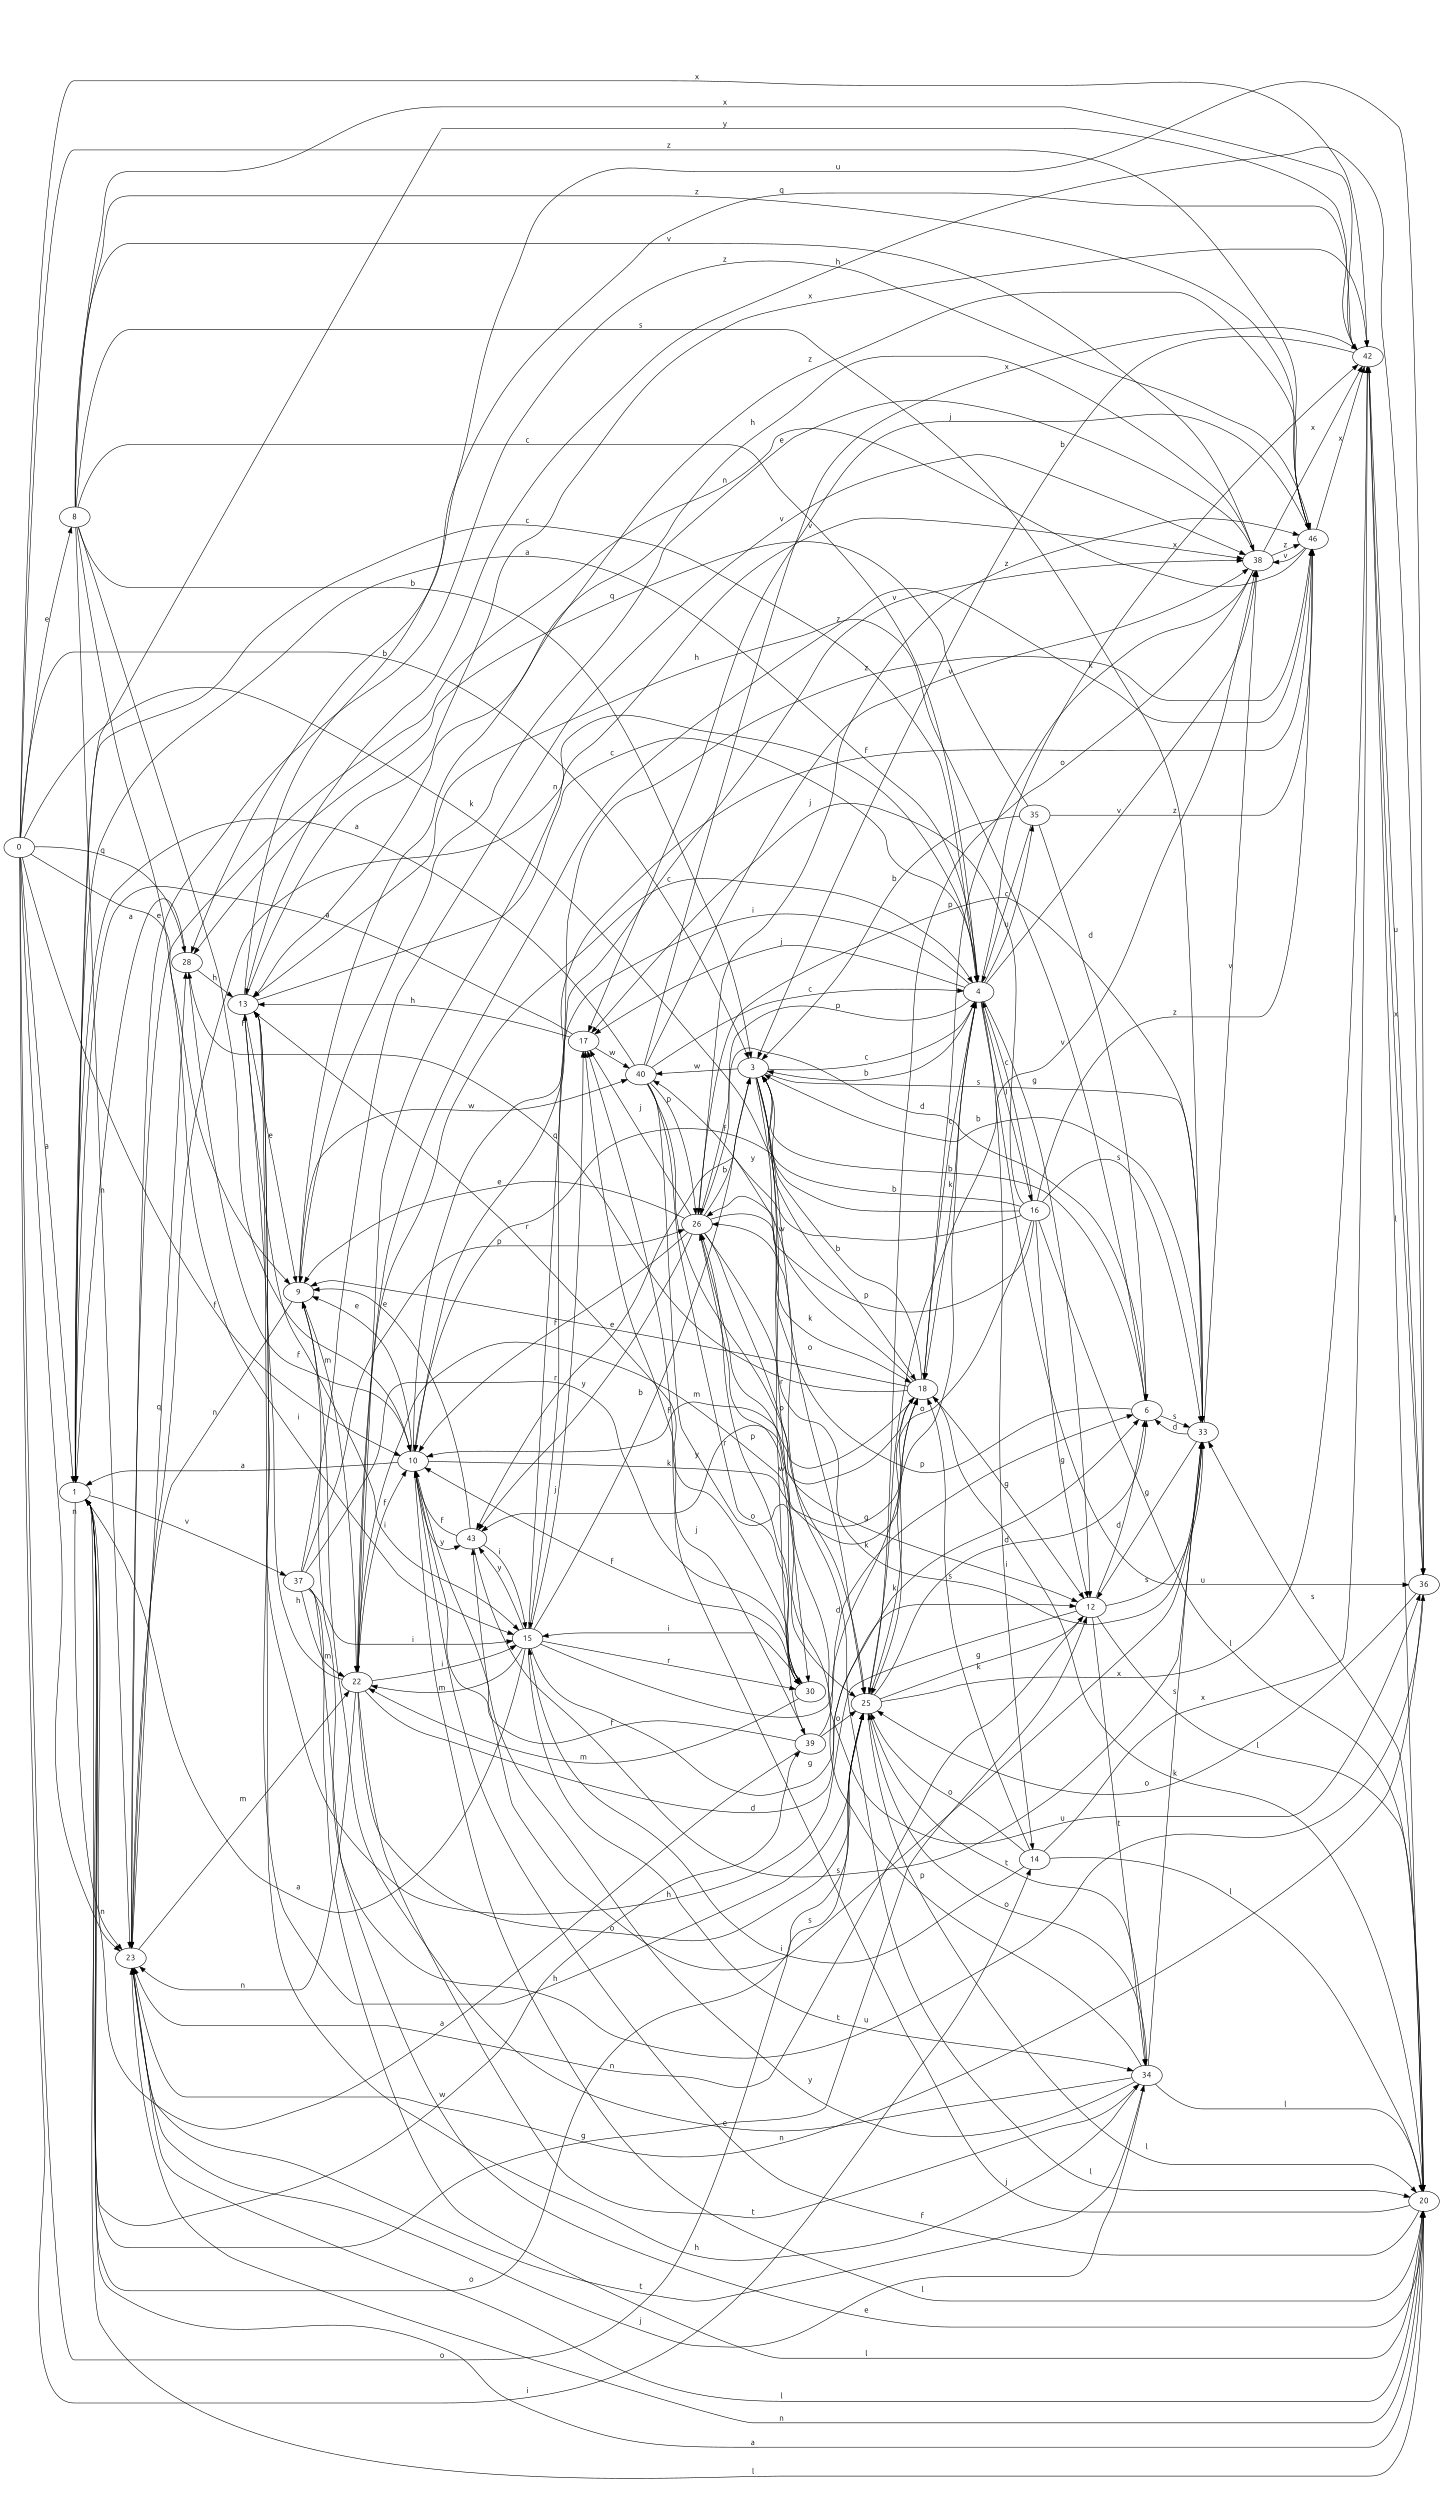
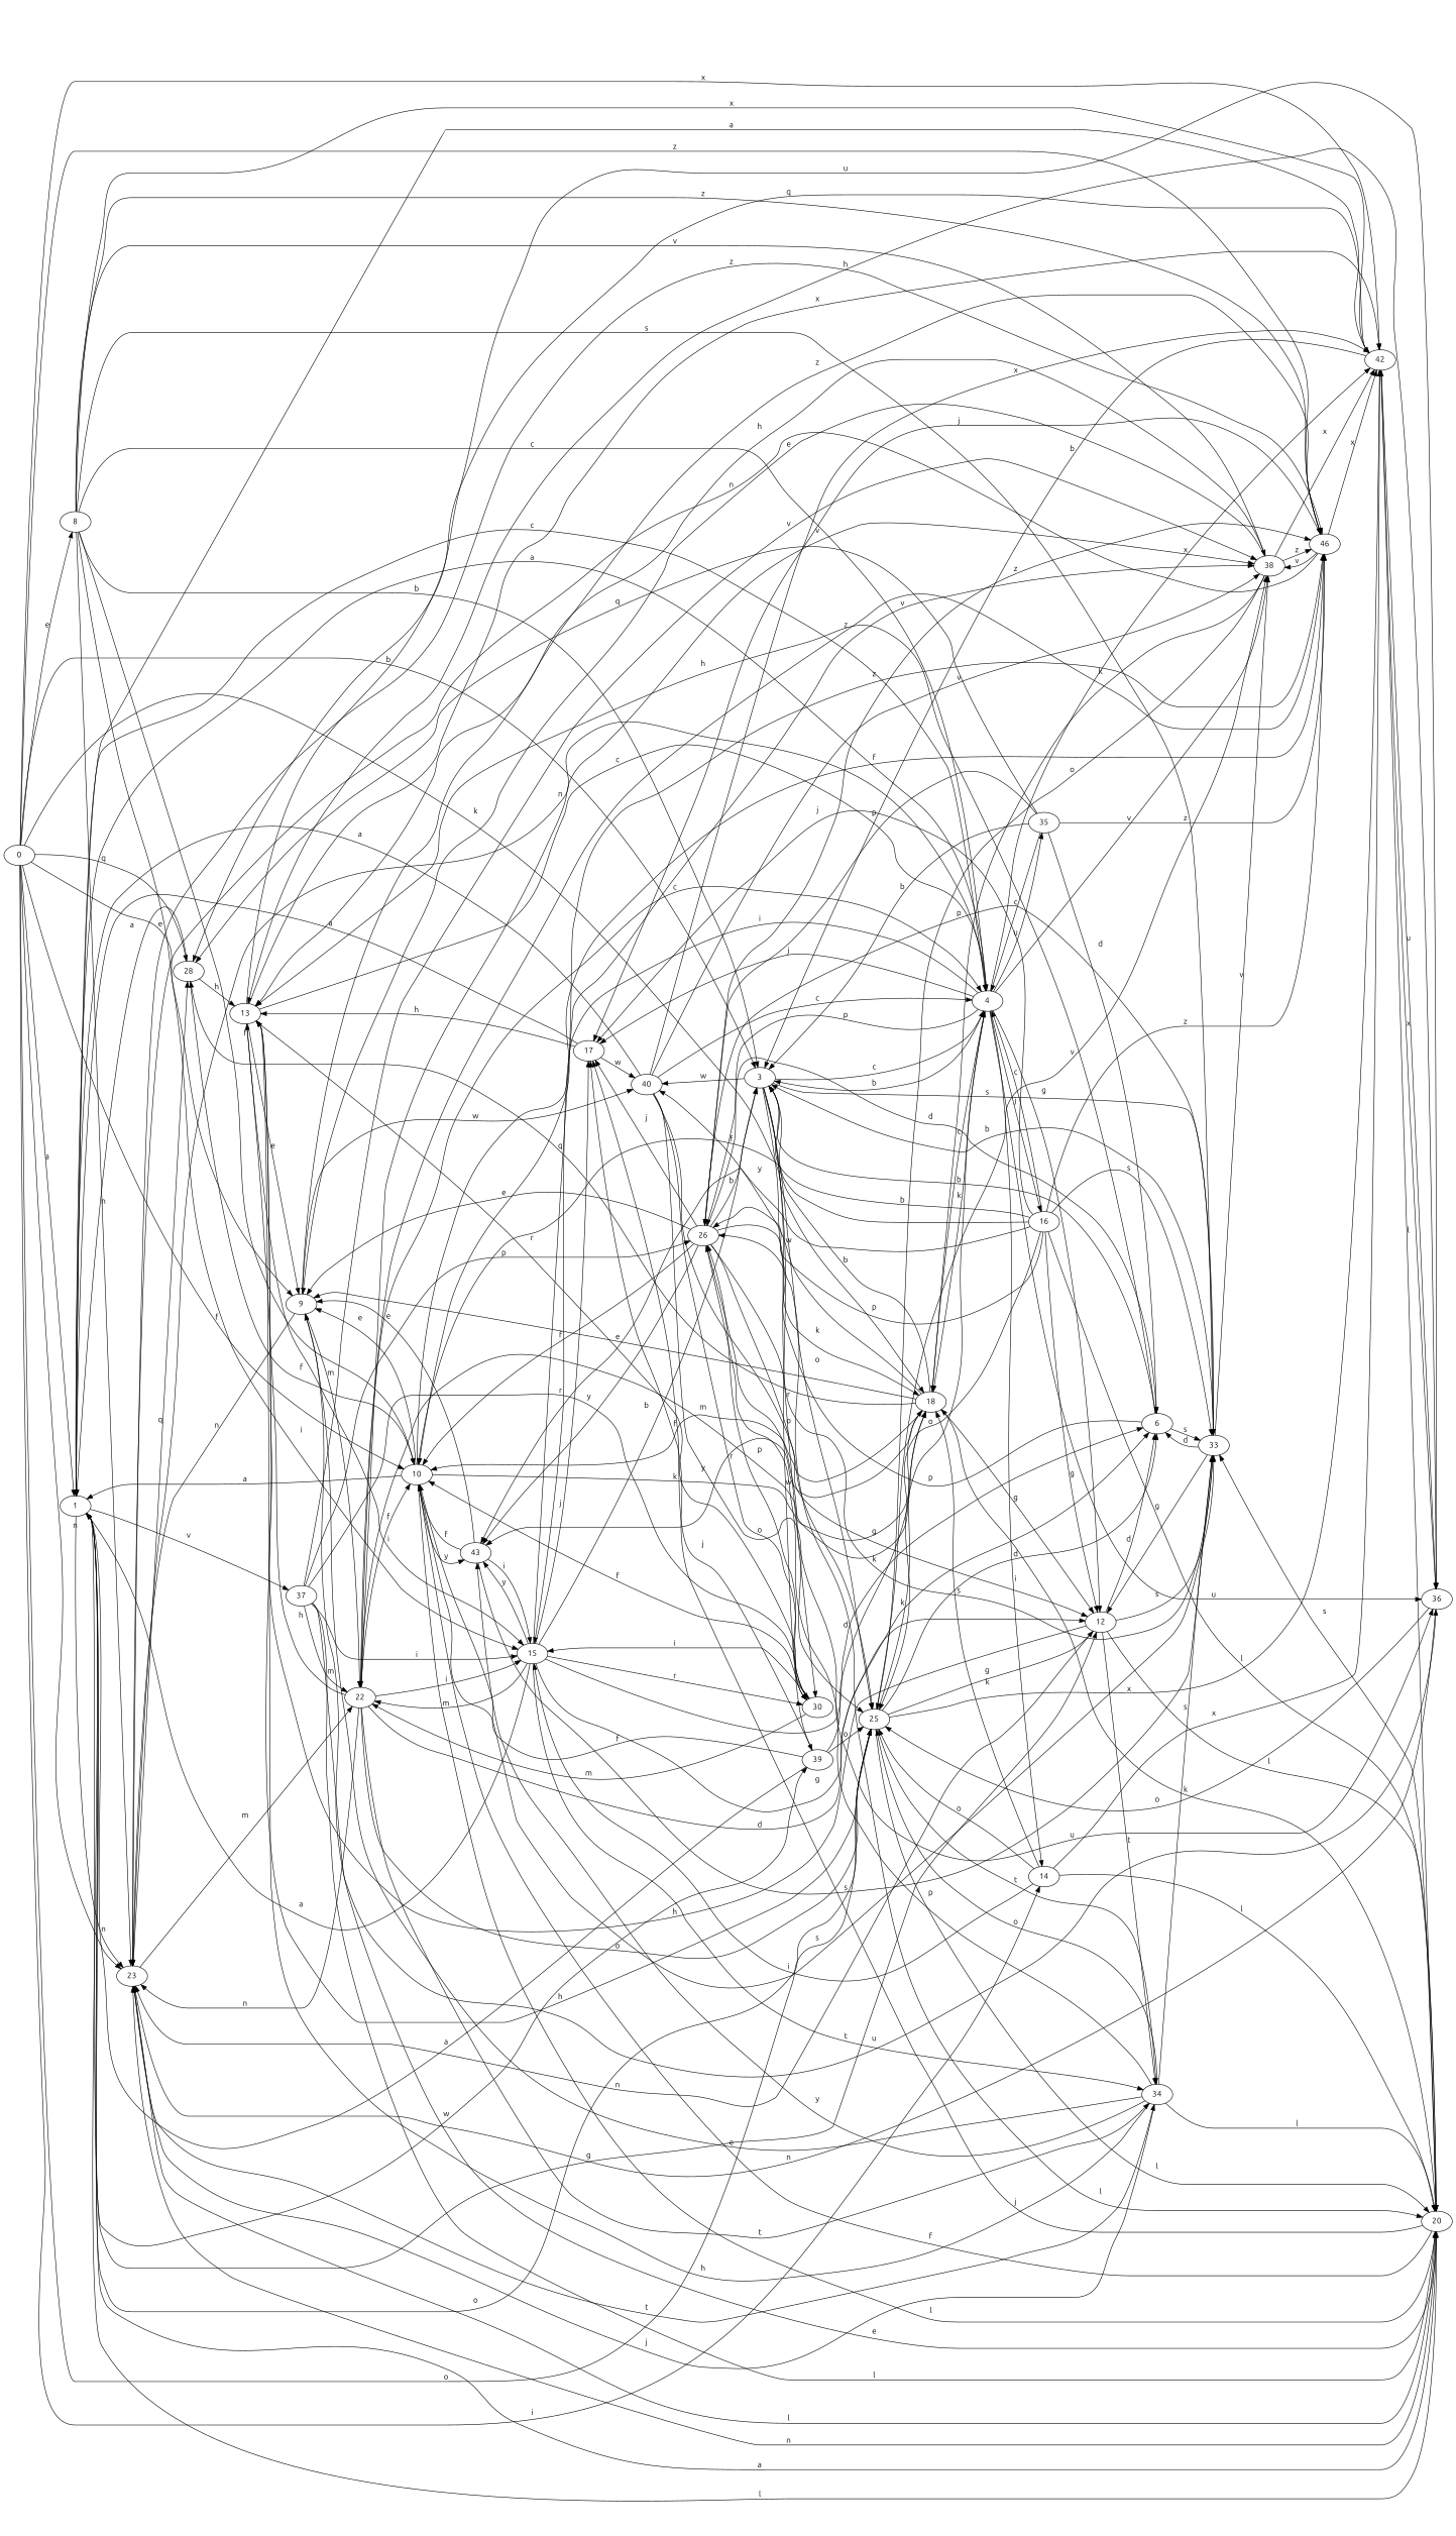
  strict digraph {
    fontname=Ubuntu
    rankdir=LR
    node [fontname=Ubuntu]
    edge [fontname=Ubuntu]
    0
    1
    3
    8
    9
    10
    14
    18
    23
    25
    28
    42
    46
    4
    12
    20
    37
    39
    30
    33
    40
    15
    38
    22
    43
    34
    6
    13
    36
    17
    16
    26
    35
    0 -> 1 [label=a]
    0 -> 3 [label=b]
    0 -> 8 [label=e]
    0 -> 9 [label=e]
    0 -> 10 [label=f]
    0 -> 14 [label=i]
    0 -> 18 [label=k]
    0 -> 23 [label=n]
    0 -> 25 [label=o]
    0 -> 28 [label=q]
    0 -> 42 [label=x]
    0 -> 46 [label=z]
    1 -> 23 [label=n]
    1 -> 25 [label=o]
    1 -> 4 [label=c]
    1 -> 12 [label=g]
    1 -> 20 [label=l]
    1 -> 37 [label=v]
    1 -> 39 [label=w]
    3 -> 25 [label=o]
    3 -> 4 [label=c]
    3 -> 20 [label=l]
    3 -> 39 [label=w]
    3 -> 30 [label=r]
    3 -> 33 [label=s]
    3 -> 40 [label=w]
    8 -> 3 [label=b]
    8 -> 10 [label=f]
    8 -> 23 [label=n]
    8 -> 42 [label=x]
    8 -> 46 [label=z]
    8 -> 4 [label=c]
    8 -> 33 [label=s]
    8 -> 15 [label=i]
    8 -> 38 [label=v]
    9 -> 23 [label=n]
    9 -> 46 [label=z]
    9 -> 40 [label=w]
    9 -> 22 [label=m]
    10 -> 1 [label=a]
    10 -> 9 [label=e]
    10 -> 18 [label=k]
    10 -> 46 [label=z]
    10 -> 20 [label=l]
    10 -> 33 [label=s]
    10 -> 43 [label=y]
    14 -> 18 [label=k]
    14 -> 25 [label=o]
    14 -> 42 [label=x]
    14 -> 20 [label=l]
    14 -> 15 [label=i]
    18 -> 3 [label=b]
    18 -> 9 [label=e]
    18 -> 10 [label=f]
    18 -> 28 [label=q]
    18 -> 4 [label=c]
    18 -> 12 [label=g]
    18 -> 40 [label=w]
    18 -> 43 [label=y]
    23 -> 28 [label=q]
    23 -> 46 [label=z]
    23 -> 20 [label=l]
    23 -> 22 [label=m]
    23 -> 34 [label=t]
    25 -> 18 [label=k]
    25 -> 42 [label=x]
    25 -> 12 [label=g]
    25 -> 20 [label=l]
    25 -> 38 [label=v]
    25 -> 34 [label=t]
    25 -> 6 [label=d]
    25 -> 13 [label=h]
    28 -> 1 [label=a]
    28 -> 10 [label=f]
    28 -> 13 [label=h]
-   42 -> 1 [label=y]
+   42 -> 1 [label=a]
    42 -> 3 [label=b]
    42 -> 28 [label=q]
    42 -> 20 [label=l]
    42 -> 36 [label=u]
    46 -> 10 [label=f]
    46 -> 23 [label=n]
    46 -> 42 [label=x]
    46 -> 38 [label=v]
    46 -> 17 [label=j]
    4 -> 1 [label=a]
    4 -> 3 [label=b]
    4 -> 14 [label=i]
    4 -> 18 [label=k]
    4 -> 23 [label=n]
    4 -> 25 [label=o]
    4 -> 42 [label=x]
    4 -> 12 [label=g]
    4 -> 15 [label=i]
    4 -> 38 [label=v]
    4 -> 36 [label=u]
    4 -> 17 [label=j]
    4 -> 16 [label=j]
    4 -> 26 [label=p]
    4 -> 35 [label=u]
    12 -> 23 [label=n]
    12 -> 20 [label=l]
    12 -> 33 [label=s]
    12 -> 34 [label=t]
    12 -> 6 [label=d]
    12 -> 13 [label=h]
    20 -> 1 [label=a]
    20 -> 9 [label=e]
    20 -> 10 [label=f]
    20 -> 18 [label=k]
    20 -> 23 [label=n]
    20 -> 33 [label=s]
    20 -> 17 [label=j]
    37 -> 20 [label=l]
    37 -> 30 [label=r]
    37 -> 15 [label=i]
    37 -> 38 [label=v]
    37 -> 22 [label=m]
    37 -> 36 [label=u]
    37 -> 26 [label=p]
    39 -> 1 [label=a]
    39 -> 10 [label=f]
    39 -> 18 [label=k]
    39 -> 25 [label=o]
    39 -> 17 [label=j]
    30 -> 10 [label=f]
    30 -> 15 [label=i]
    30 -> 22 [label=m]
    30 -> 26 [label=p]
    33 -> 3 [label=b]
    33 -> 12 [label=g]
    33 -> 38 [label=v]
    33 -> 6 [label=d]
    33 -> 26 [label=p]
    40 -> 1 [label=a]
    40 -> 25 [label=o]
    40 -> 42 [label=x]
    40 -> 4 [label=c]
    40 -> 12 [label=g]
    40 -> 30 [label=r]
    40 -> 38 [label=v]
    15 -> 1 [label=a]
    15 -> 3 [label=b]
    15 -> 12 [label=g]
    15 -> 30 [label=r]
    15 -> 38 [label=v]
    15 -> 22 [label=m]
    15 -> 43 [label=y]
    15 -> 34 [label=t]
    15 -> 6 [label=d]
    15 -> 17 [label=j]
    38 -> 9 [label=e]
    38 -> 18 [label=k]
    38 -> 25 [label=o]
    38 -> 42 [label=x]
    38 -> 46 [label=z]
    38 -> 13 [label=h]
    22 -> 10 [label=f]
    22 -> 23 [label=n]
    22 -> 25 [label=o]
    22 -> 46 [label=z]
    22 -> 4 [label=c]
    22 -> 15 [label=i]
    22 -> 38 [label=v]
    22 -> 34 [label=t]
    22 -> 6 [label=d]
    22 -> 13 [label=h]
    43 -> 9 [label=e]
    43 -> 10 [label=f]
    43 -> 33 [label=s]
    43 -> 15 [label=i]
    34 -> 9 [label=e]
    34 -> 23 [label=j]
    34 -> 25 [label=o]
    34 -> 20 [label=l]
    34 -> 33 [label=s]
    34 -> 43 [label=y]
    34 -> 13 [label=h]
    34 -> 26 [label=p]
    6 -> 3 [label=b]
    6 -> 33 [label=s]
    6 -> 13 [label=h]
    6 -> 26 [label=p]
    13 -> 9 [label=e]
    13 -> 42 [label=x]
    13 -> 4 [label=c]
    13 -> 30 [label=r]
    13 -> 15 [label=i]
    13 -> 36 [label=u]
    36 -> 23 [label=n]
    36 -> 25 [label=o]
    36 -> 42 [label=x]
    36 -> 13 [label=h]
    17 -> 1 [label=a]
    17 -> 40 [label=w]
    17 -> 13 [label=h]
    16 -> 3 [label=b]
    16 -> 10 [label=f]
    16 -> 46 [label=z]
    16 -> 4 [label=c]
    16 -> 12 [label=g]
    16 -> 20 [label=l]
    16 -> 33 [label=s]
    16 -> 22 [label=m]
    16 -> 43 [label=y]
    16 -> 17 [label=j]
    16 -> 26 [label=p]
    26 -> 3 [label=b]
    26 -> 9 [label=e]
    26 -> 10 [label=f]
    26 -> 18 [label=k]
    26 -> 25 [label=o]
    26 -> 46 [label=z]
    26 -> 33 [label=s]
    26 -> 43 [label=y]
    26 -> 6 [label=d]
    26 -> 36 [label=u]
    26 -> 17 [label=j]
    35 -> 3 [label=b]
    35 -> 28 [label=q]
    35 -> 46 [label=z]
    35 -> 4 [label=c]
    35 -> 6 [label=d]
-   40 -> 26 [label=p]
+   35 -> 26 [label=p]
  }
